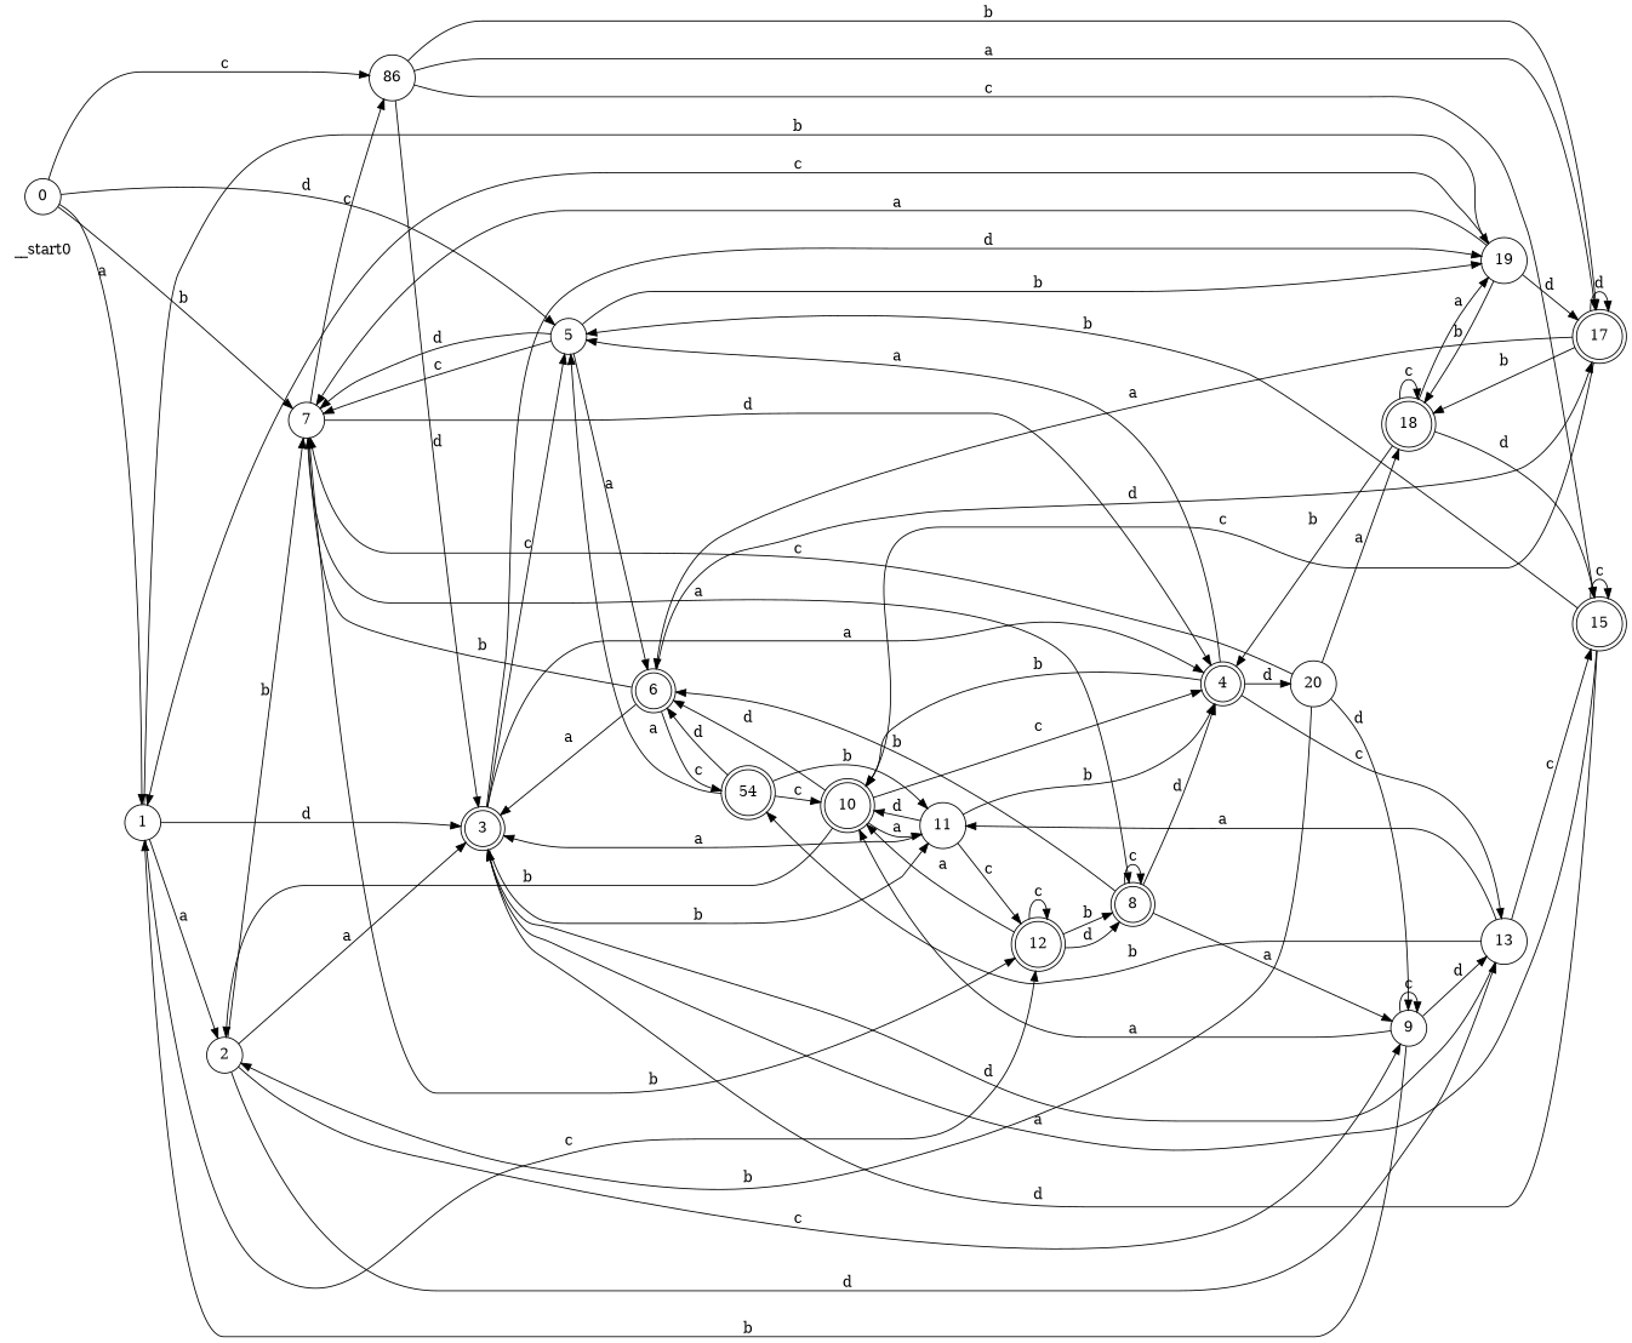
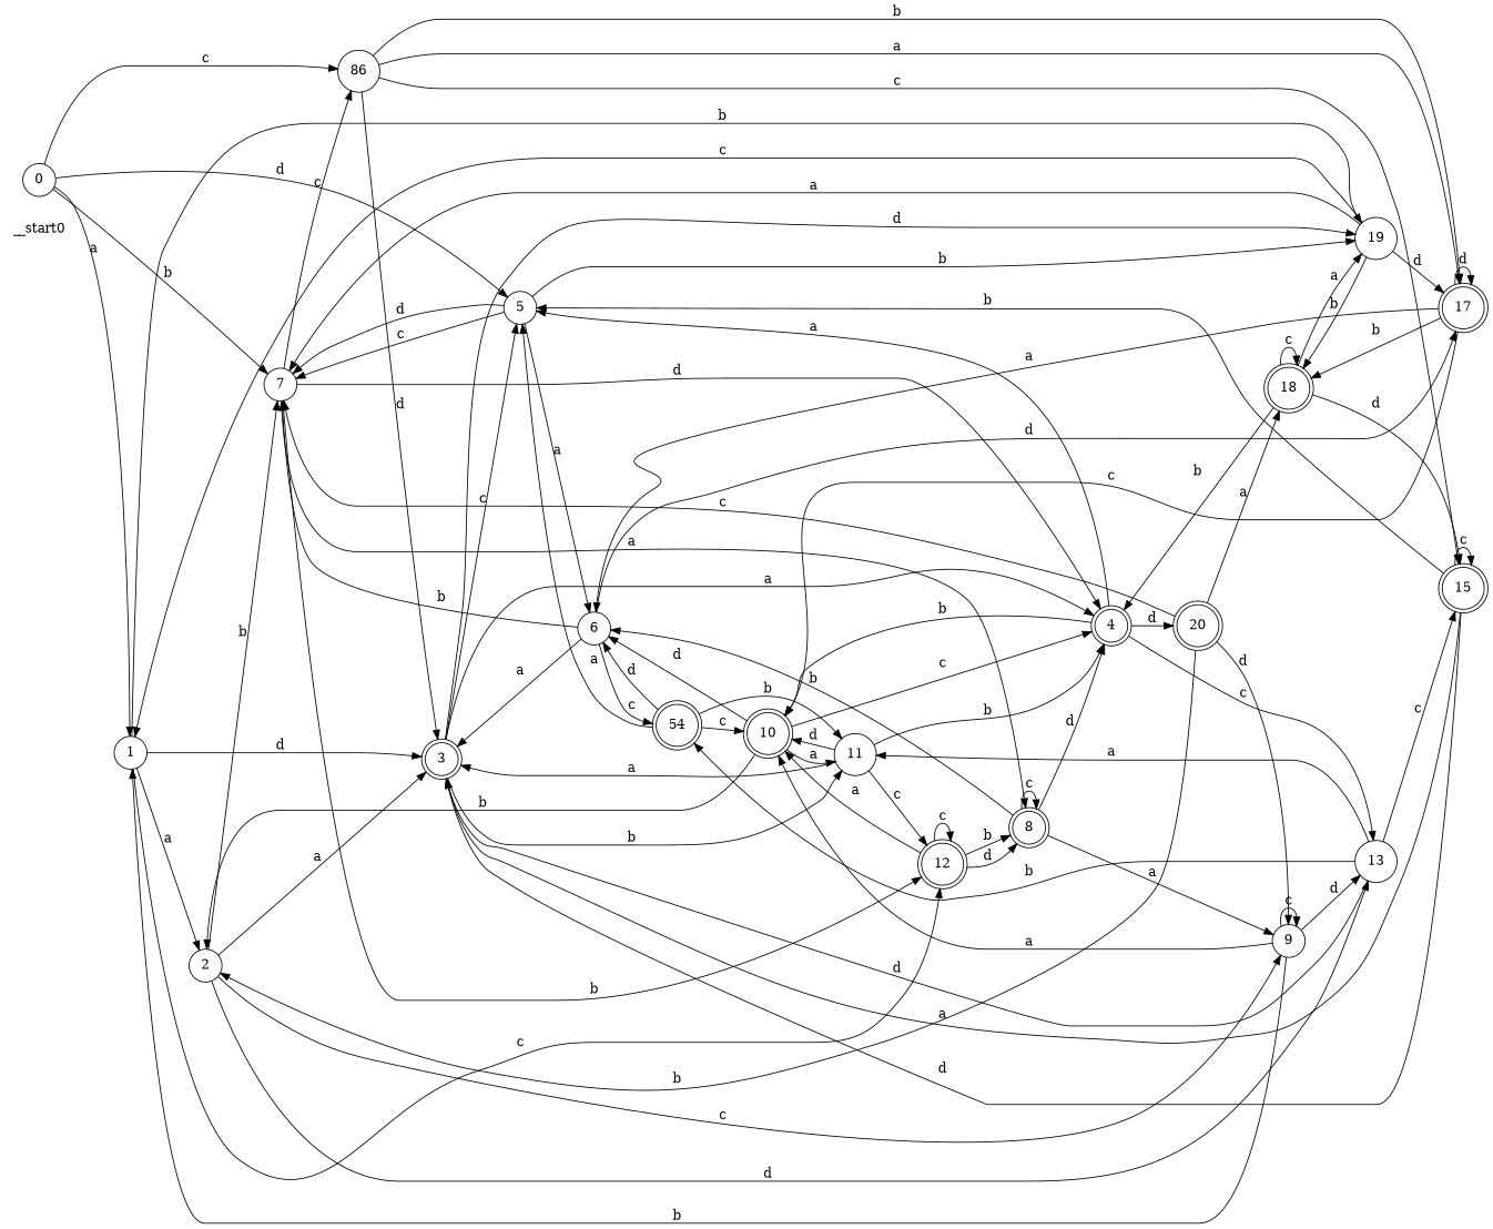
  digraph {
    rankdir=LR
    node [shape=circle color=black fillcolor=white style=filled]
    __start0 [shape=none color="" fillcolor="" style=""]
    n2 [label=0]
    n3 [label=1]
    n4 [label=5]
    n5 [label=7]
    n6 [label=86]
    n7 [label=2]
    n8 [label=3 shape=doublecircle style="rounded,filled"]
    n9 [label=12 shape=doublecircle style="rounded,filled"]
    n10 [label=19]
-   n11 [label=6 shape=doublecircle]
+   n11 [label=6]
    n12 [label=4 shape=doublecircle style="rounded,filled"]
    n13 [label=8 shape=doublecircle style="rounded,filled"]
    n14 [label=17 shape=doublecircle style="rounded,filled"]
    n15 [label=15 shape=doublecircle style="rounded,filled"]
    n16 [label=9]
    n17 [label=13]
    n18 [label=11]
    n19 [label=10 shape=doublecircle style="rounded,filled"]
    n20 [label=18 shape=doublecircle style="rounded,filled"]
    n21 [label=54 shape=doublecircle style="rounded,filled"]
-   n22 [label=20 style="rounded,filled"]
+   n22 [label=20 shape=doublecircle style="rounded,filled"]
    n2 -> n3 [label=a]
    n2 -> n4 [label=d]
    n2 -> n5 [label=b]
    n2 -> n6 [label=c]
    n3 -> n7 [label=a]
    n3 -> n8 [label=d]
    n3 -> n9 [label=c]
    n3 -> n10 [label=b]
    n4 -> n5 [label=c]
    n4 -> n5 [label=d]
    n4 -> n10 [label=b]
    n4 -> n11 [label=a]
    n5 -> n6 [label=c]
    n5 -> n9 [label=b]
    n5 -> n12 [label=d]
    n5 -> n13 [label=a]
    n6 -> n8 [label=d]
    n6 -> n14 [label=a]
    n6 -> n14 [label=b]
    n6 -> n15 [label=c]
    n7 -> n5 [label=b]
    n7 -> n8 [label=a]
    n7 -> n16 [label=c]
    n7 -> n17 [label=d]
    n8 -> n4 [label=c]
    n8 -> n10 [label=d]
    n8 -> n12 [label=a]
    n8 -> n18 [label=b]
    n9 -> n9 [label=c]
    n9 -> n13 [label=b]
    n9 -> n13 [label=d]
    n9 -> n19 [label=a]
    n10 -> n3 [label=c]
    n10 -> n5 [label=a]
    n10 -> n14 [label=d]
    n10 -> n20 [label=b]
    n11 -> n5 [label=b]
    n11 -> n8 [label=a]
    n11 -> n14 [label=d]
    n11 -> n21 [label=c]
    n12 -> n4 [label=a]
    n12 -> n17 [label=c]
    n12 -> n19 [label=b]
    n12 -> n22 [label=d]
    n13 -> n11 [label=b]
    n13 -> n12 [label=d]
    n13 -> n13 [label=c]
    n13 -> n16 [label=a]
    n14 -> n11 [label=a]
    n14 -> n14 [label=d]
    n14 -> n19 [label=c]
    n14 -> n20 [label=b]
    n15 -> n4 [label=b]
    n15 -> n8 [label=a]
    n15 -> n8 [label=d]
    n15 -> n15 [label=c]
    n16 -> n3 [label=b]
    n16 -> n16 [label=c]
    n16 -> n17 [label=d]
    n16 -> n19 [label=a]
    n17 -> n8 [label=d]
    n17 -> n15 [label=c]
    n17 -> n18 [label=a]
    n17 -> n21 [label=b]
    n18 -> n8 [label=a]
    n18 -> n9 [label=c]
    n18 -> n12 [label=b]
    n18 -> n19 [label=d]
    n19 -> n7 [label=b]
    n19 -> n11 [label=d]
    n19 -> n12 [label=c]
    n19 -> n18 [label=a]
    n20 -> n10 [label=a]
    n20 -> n12 [label=b]
    n20 -> n15 [label=d]
    n20 -> n20 [label=c]
    n21 -> n4 [label=a]
    n21 -> n11 [label=d]
    n21 -> n18 [label=b]
    n21 -> n19 [label=c]
    n22 -> n5 [label=c]
    n22 -> n7 [label=b]
    n22 -> n16 [label=d]
    n22 -> n20 [label=a]
  }
